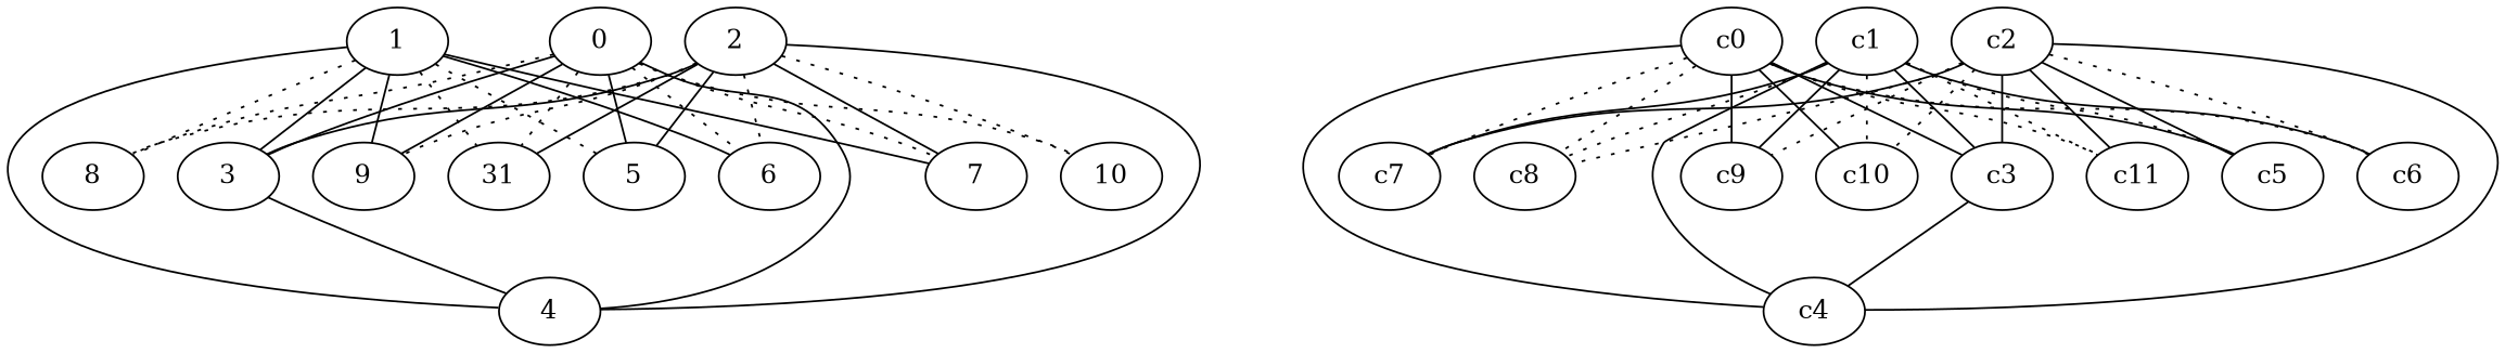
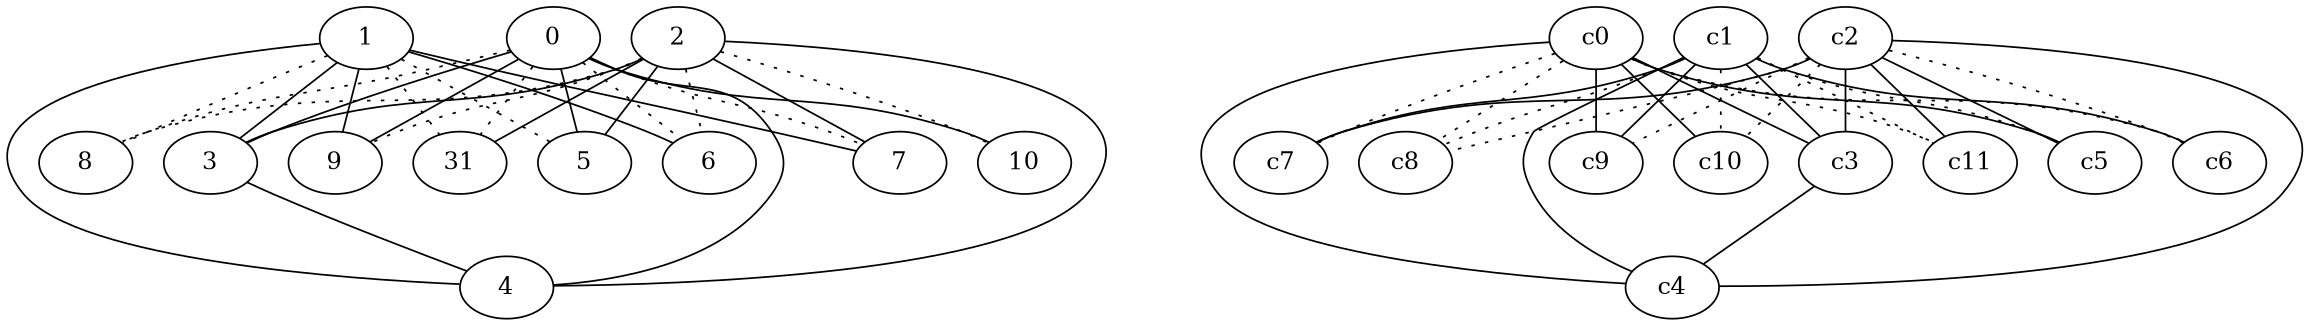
  graph {
    n1 [label=0]
    n2 [label=3]
    n3 [label=4]
    n4 [label=5]
    n5 [label=6]
    n6 [label=7]
    n7 [label=8]
    n8 [label=9]
    n9 [label=10]
    n10 [label=31]
    n11 [label=1]
    n12 [label=2]
    c0
    c3
    c4
    c5
    c6
    c7
    c8
    c9
    c10
    c11
    c1
    c2
    n1 -- n2
    n1 -- n3
    n1 -- n4
    n1 -- n5 [style=dotted]
    n1 -- n6 [style=dotted]
    n1 -- n7 [style=dotted]
    n1 -- n8
-   n1 -- n9 [style=dotted]
+   n1 -- n9
    n1 -- n10 [style=dotted]
    n2 -- n3
    n11 -- n2
    n11 -- n3
    n11 -- n4 [style=dotted]
    n11 -- n5
    n11 -- n6
    n11 -- n7 [style=dotted]
    n11 -- n8
    n11 -- n10 [style=dotted]
    n12 -- n2
    n12 -- n3
    n12 -- n4
    n12 -- n5 [style=dotted]
    n12 -- n6
    n12 -- n7 [style=dotted]
    n12 -- n8 [style=dotted]
    n12 -- n9 [style=dotted]
    n12 -- n10
    c0 -- c3
    c0 -- c4
    c0 -- c5
    c0 -- c6 [style=dotted]
    c0 -- c7 [style=dotted]
    c0 -- c8 [style=dotted]
    c0 -- c9
    c0 -- c10
    c0 -- c11 [style=dotted]
    c3 -- c4
    c1 -- c3
    c1 -- c4
    c1 -- c5 [style=dotted]
    c1 -- c6
    c1 -- c7
    c1 -- c8 [style=dotted]
    c1 -- c9
    c1 -- c10 [style=dotted]
    c1 -- c11 [style=dotted]
    c2 -- c3
    c2 -- c4
    c2 -- c5
    c2 -- c6 [style=dotted]
    c2 -- c7
    c2 -- c8 [style=dotted]
    c2 -- c9 [style=dotted]
    c2 -- c10 [style=dotted]
    c2 -- c11
  }
